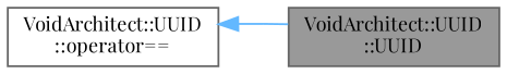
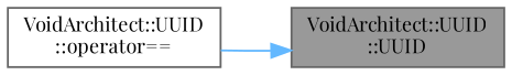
  digraph {
    rankdir=RL
    fontname="Playfair Display"
    node [fontname="Playfair Display" fontsize=10 shape=box style=filled]
    n1 [color=gray40 fillcolor=grey60 fontcolor=black height=0.2 label="VoidArchitect::UUID\l::UUID" width=0.4]
    n2 [color=grey40 fillcolor=white height=0.2 label="VoidArchitect::UUID\l::operator==" width=0.4]
-   n2 -> n1 [color=steelblue1 dir=back fontname="Playfair Display" fontsize=10 labelfontname=Helvetica labelfontsize=10 style=solid]
+   n1 -> n2 [color=steelblue1 dir=back fontname="Playfair Display" fontsize=10 labelfontname=Helvetica labelfontsize=10 style=solid]
  }
